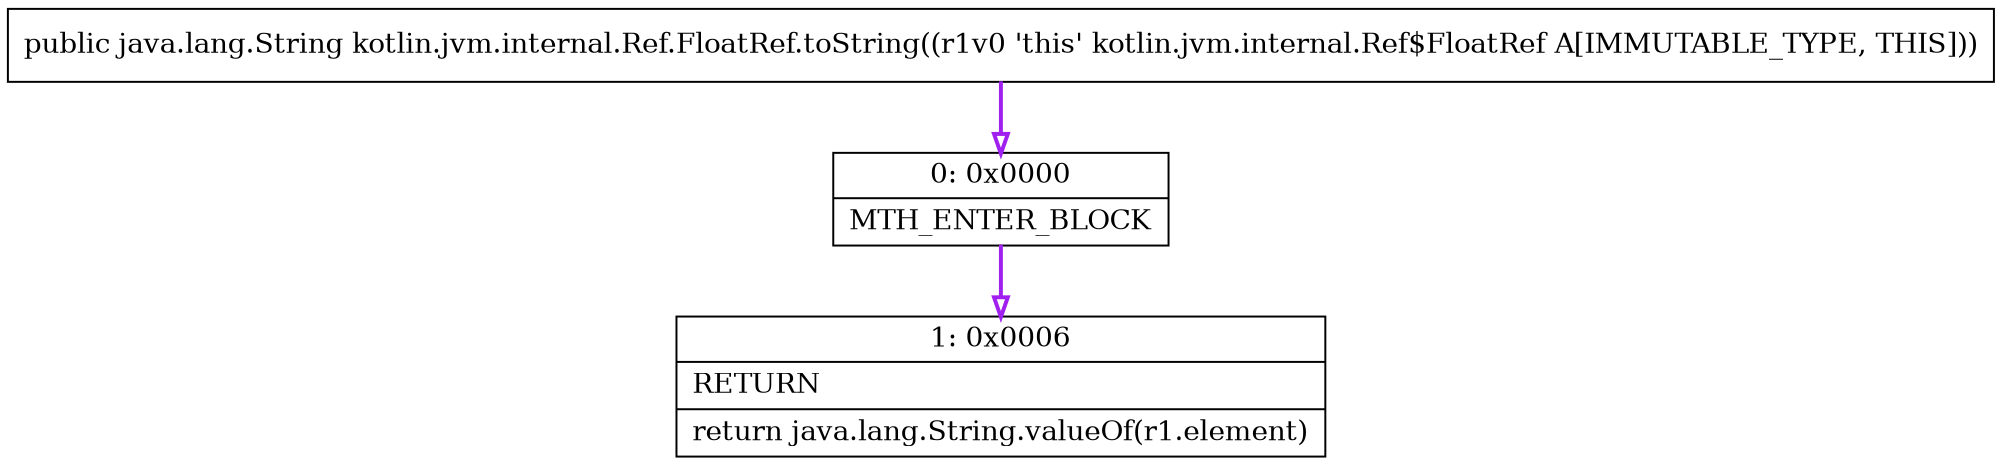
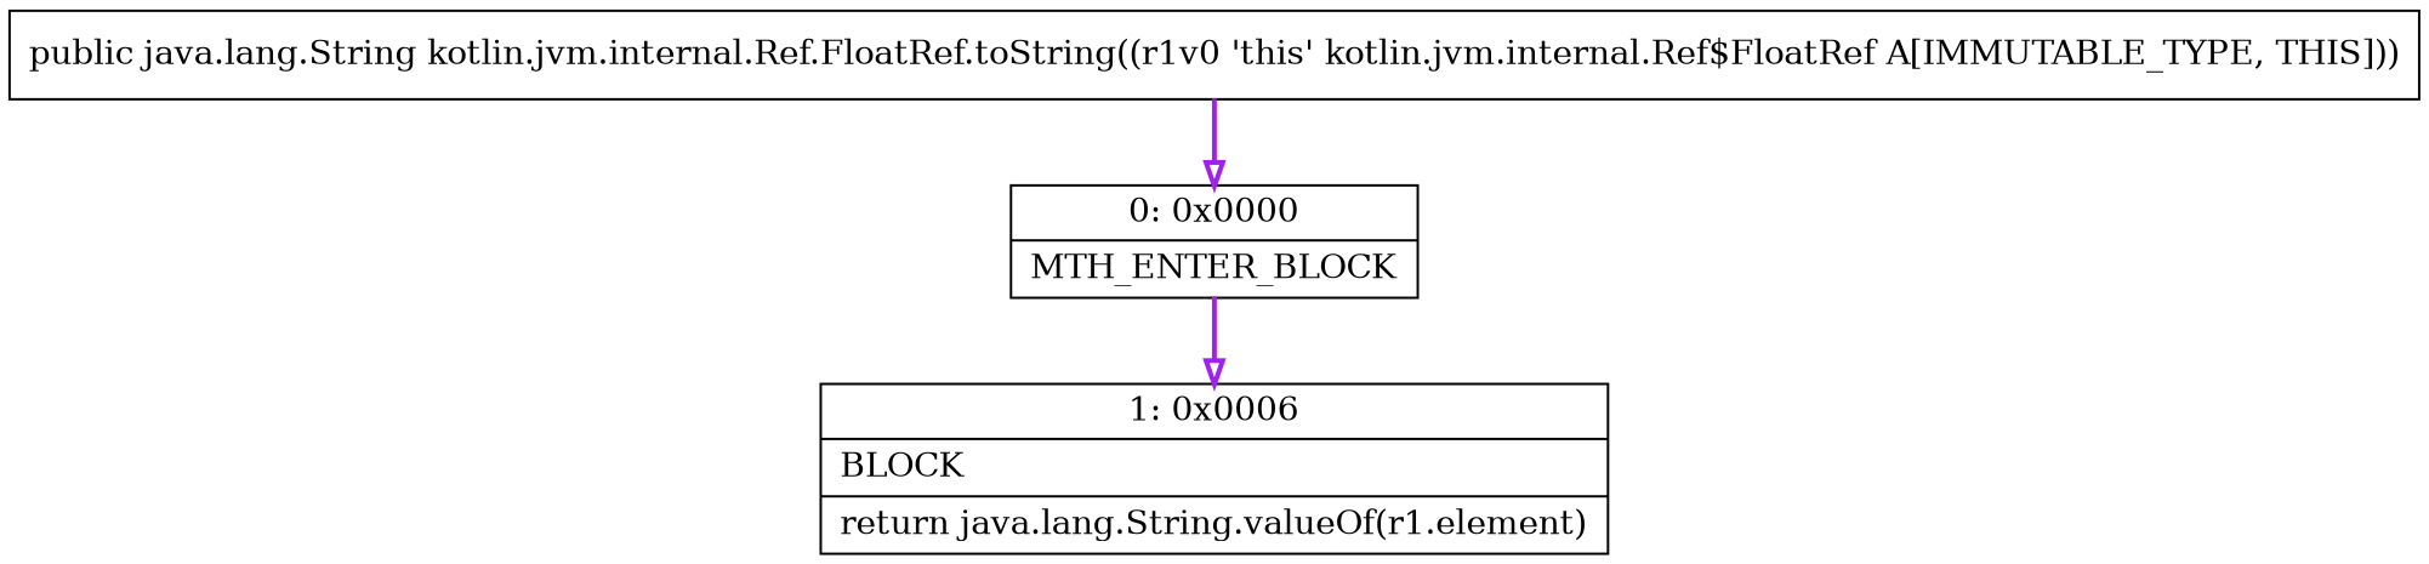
  digraph {
    node [shape=record]
    edge [color=purple style=bold arrowhead=onormal]
    n1 [label="{0\:\ 0x0000|MTH_ENTER_BLOCK\l}"]
-   n2 [label="{1\:\ 0x0006|RETURN\l|return java.lang.String.valueOf(r1.element)\l}"]
+   n2 [label="{1\:\ 0x0006|BLOCK\l|return java.lang.String.valueOf(r1.element)\l}"]
    n3 [label="{public java.lang.String kotlin.jvm.internal.Ref.FloatRef.toString((r1v0 'this' kotlin.jvm.internal.Ref$FloatRef A[IMMUTABLE_TYPE, THIS])) }"]
    n1 -> n2
    n3 -> n1
  }
